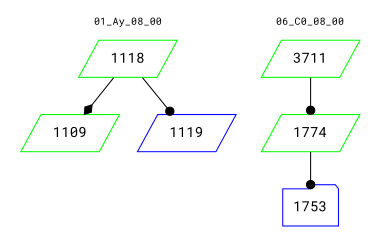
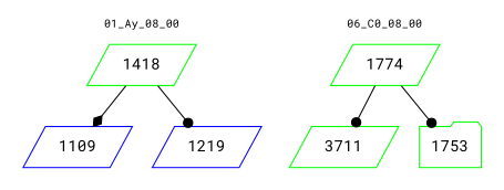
  digraph {
    fontname="Roboto Mono"
    node [color=green fontname="Roboto Mono" shape=parallelogram]
    edge [arrowhead=dot color=black fontname="Roboto Mono"]
-   n1 [label=1118]
-   n2 [label=1109]
-   n3 [color=blue label=1119]
+   n1 [label=1418]
+   n2 [color=blue label=1109]
+   n3 [color=blue label=1219]
    n4 [label=1774]
    n5 [label=3711]
-   n6 [color=blue label=1753 shape=folder]
+   n6 [label=1753 shape=folder]
    subgraph cluster_1 {
      color=white
      fontsize=10
      label="01_Ay_08_00"
      n1
      n2
      n3
    }
    subgraph cluster_2 {
      color=white
      fontsize=10
      label="06_C0_08_00"
      n4
      n5
      n6
    }
    n1 -> n2 [arrowhead=diamond]
    n1 -> n3
-   n5 -> n4
+   n4 -> n5
    n4 -> n6
  }
